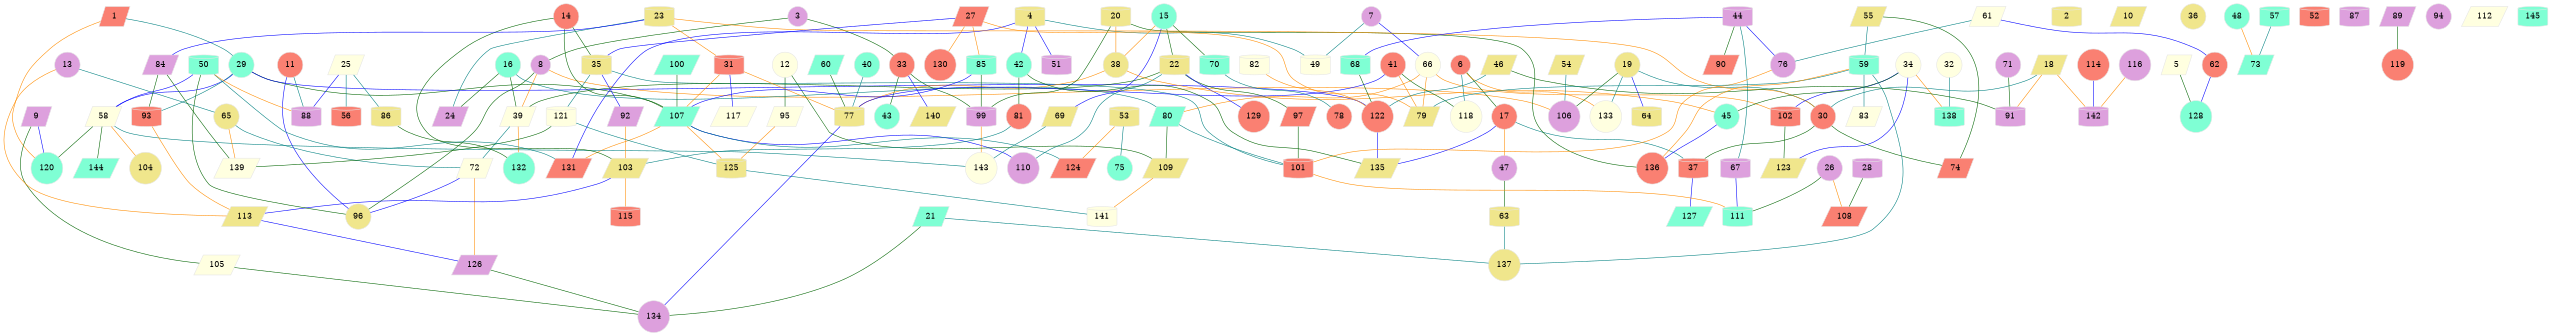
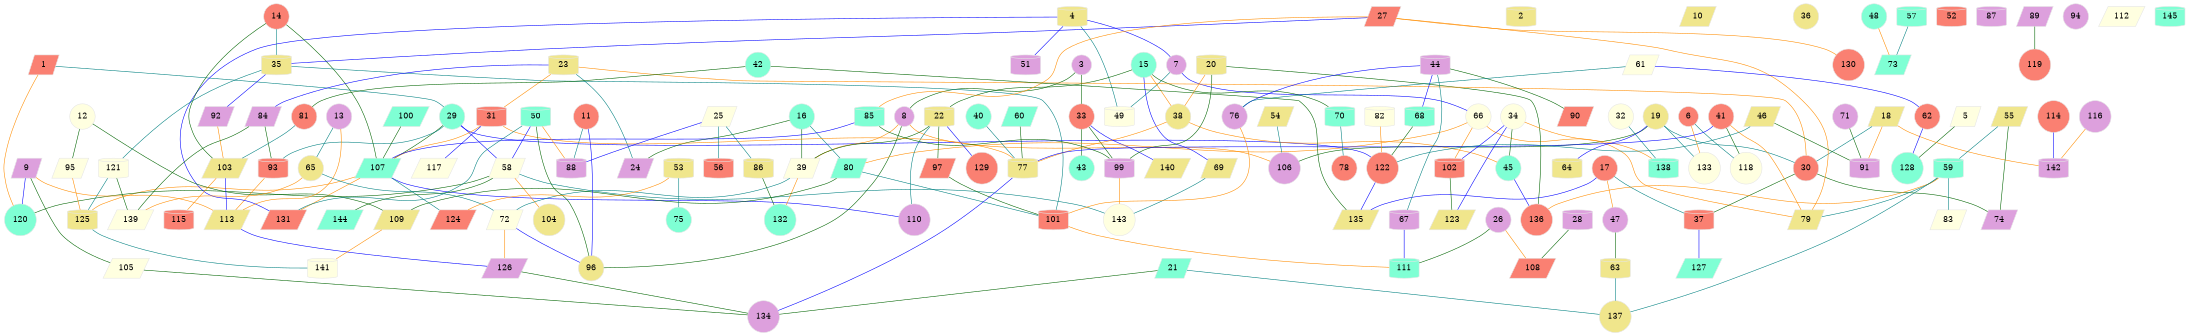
  graph {
    node [color=gray90 fillcolor=khaki shape=circle style=filled]
    edge [color=darkgreen]
    1 [fillcolor=salmon shape=parallelogram]
    29 [fillcolor=aquamarine]
    120 [fillcolor=aquamarine]
    107 [fillcolor=aquamarine shape=parallelogram]
    58 [fillcolor=lightyellow shape=parallelogram]
    93 [fillcolor=salmon shape=cylinder]
    122 [fillcolor=salmon]
    2 [shape=cylinder]
    3 [fillcolor=plum]
    8 [fillcolor=plum]
    33 [fillcolor=salmon]
    39 [fillcolor=lightyellow shape=parallelogram]
    96
    106 [fillcolor=plum]
    99 [fillcolor=plum shape=cylinder]
    43 [fillcolor=aquamarine]
    140 [shape=parallelogram]
    4 [shape=cylinder]
    7 [fillcolor=plum]
    49 [fillcolor=lightyellow shape=cylinder]
    51 [fillcolor=plum shape=cylinder]
    131 [fillcolor=salmon shape=parallelogram]
    66 [fillcolor=lightyellow]
    5 [fillcolor=lightyellow shape=parallelogram]
    128 [fillcolor=aquamarine]
    6 [fillcolor=salmon]
    17 [fillcolor=salmon]
    118 [fillcolor=lightyellow]
    133 [fillcolor=lightyellow]
    37 [fillcolor=salmon shape=cylinder]
    47 [fillcolor=plum]
    135 [shape=parallelogram]
    80 [fillcolor=aquamarine shape=parallelogram]
    79 [shape=parallelogram]
    102 [fillcolor=salmon shape=cylinder]
    72 [fillcolor=lightyellow shape=parallelogram]
    132 [fillcolor=aquamarine]
    9 [fillcolor=plum shape=parallelogram]
    105 [fillcolor=lightyellow shape=parallelogram]
    113 [shape=parallelogram]
    134 [fillcolor=plum]
    126 [fillcolor=plum shape=parallelogram]
    10 [shape=parallelogram]
    11 [fillcolor=salmon]
    88 [fillcolor=plum shape=cylinder]
    12 [fillcolor=lightyellow]
    95 [fillcolor=lightyellow shape=parallelogram]
    109 [shape=parallelogram]
    125 [shape=cylinder]
    141 [fillcolor=lightyellow shape=cylinder]
    13 [fillcolor=plum]
    65
    139 [fillcolor=lightyellow shape=parallelogram]
    14 [fillcolor=salmon]
    35 [shape=cylinder]
    103 [shape=parallelogram]
    92 [fillcolor=plum shape=parallelogram]
    101 [fillcolor=salmon shape=cylinder]
    121 [fillcolor=lightyellow shape=cylinder]
    115 [fillcolor=salmon shape=cylinder]
    110 [fillcolor=plum]
    124 [fillcolor=salmon shape=parallelogram]
    15 [fillcolor=aquamarine]
    22 [shape=cylinder]
    38
    69 [shape=parallelogram]
    70 [fillcolor=aquamarine shape=cylinder]
    97 [fillcolor=salmon shape=parallelogram]
    129 [fillcolor=salmon]
    77 [shape=cylinder]
    45 [fillcolor=aquamarine]
    143 [fillcolor=lightyellow]
    78 [fillcolor=salmon]
    16 [fillcolor=aquamarine]
    24 [fillcolor=plum shape=parallelogram]
    127 [fillcolor=aquamarine shape=parallelogram]
    63 [shape=cylinder]
    18 [shape=parallelogram]
    30 [fillcolor=salmon]
    91 [fillcolor=plum shape=cylinder]
    142 [fillcolor=plum shape=cylinder]
-   74 [fillcolor=salmon shape=parallelogram]
+   74 [fillcolor=plum shape=parallelogram]
    19
    64 [shape=cylinder]
    20 [shape=cylinder]
    136 [fillcolor=salmon]
    21 [fillcolor=aquamarine shape=parallelogram]
    137
    23 [shape=cylinder]
    31 [fillcolor=salmon shape=cylinder]
    84 [fillcolor=plum shape=parallelogram]
    117 [fillcolor=lightyellow shape=parallelogram]
    25 [fillcolor=lightyellow shape=parallelogram]
    56 [fillcolor=salmon shape=cylinder]
    86 [shape=cylinder]
    26 [fillcolor=plum]
    108 [fillcolor=salmon shape=parallelogram]
    111 [fillcolor=aquamarine shape=cylinder]
    27 [fillcolor=salmon shape=parallelogram]
    85 [fillcolor=aquamarine shape=cylinder]
    130 [fillcolor=salmon]
    28 [fillcolor=plum shape=cylinder]
    104
    144 [fillcolor=aquamarine shape=parallelogram]
    32 [fillcolor=lightyellow]
    138 [fillcolor=aquamarine shape=cylinder]
    34 [fillcolor=lightyellow]
    123 [shape=parallelogram]
    36
    40 [fillcolor=aquamarine]
    41 [fillcolor=salmon]
    42 [fillcolor=aquamarine]
    81 [fillcolor=salmon]
    44 [fillcolor=plum shape=cylinder]
    67 [fillcolor=plum shape=cylinder]
    68 [fillcolor=aquamarine shape=cylinder]
    76 [fillcolor=plum]
    90 [fillcolor=salmon shape=parallelogram]
    46 [shape=parallelogram]
    48 [fillcolor=aquamarine]
    73 [fillcolor=aquamarine shape=parallelogram]
    50 [fillcolor=aquamarine shape=cylinder]
    52 [fillcolor=salmon shape=cylinder]
    53 [shape=cylinder]
    75 [fillcolor=aquamarine]
    54 [shape=parallelogram]
    55 [shape=parallelogram]
    59 [fillcolor=aquamarine shape=cylinder]
    83 [fillcolor=lightyellow shape=parallelogram]
    57 [fillcolor=aquamarine shape=cylinder]
    60 [fillcolor=aquamarine shape=parallelogram]
    61 [fillcolor=lightyellow shape=parallelogram]
    62 [fillcolor=salmon]
    71 [fillcolor=plum]
    82 [fillcolor=lightyellow shape=cylinder]
    87 [fillcolor=plum shape=cylinder]
    89 [fillcolor=plum shape=parallelogram]
    119 [fillcolor=salmon]
    94 [fillcolor=plum]
    100 [fillcolor=aquamarine shape=parallelogram]
    112 [fillcolor=lightyellow shape=parallelogram]
    114 [fillcolor=salmon]
    116 [fillcolor=plum]
    145 [fillcolor=aquamarine shape=cylinder]
    1 -- 29 [color=teal]
    1 -- 120 [color=darkorange]
    29 -- 107
    29 -- 58 [color=blue]
    29 -- 93 [color=teal]
    29 -- 122 [color=blue]
    107 -- 131 [color=darkorange]
    107 -- 125 [color=darkorange]
    107 -- 110 [color=blue]
    107 -- 124 [color=teal]
    58 -- 120
    58 -- 143 [color=teal]
    58 -- 104 [color=darkorange]
    58 -- 144
    93 -- 113 [color=darkorange]
    122 -- 135 [color=blue]
    3 -- 8
    3 -- 33
    8 -- 39 [color=darkorange]
    8 -- 96
    8 -- 106 [color=darkorange]
    33 -- 99
    33 -- 43
    33 -- 140 [color=blue]
    39 -- 72 [color=teal]
    39 -- 132 [color=darkorange]
    99 -- 143 [color=darkorange]
-   4 -- 42 [color=blue]
+   4 -- 7 [color=blue]
    4 -- 49 [color=teal]
    4 -- 51 [color=blue]
    4 -- 131 [color=blue]
    7 -- 49 [color=teal]
    7 -- 66 [color=blue]
    66 -- 80 [color=darkorange]
    66 -- 79 [color=darkorange]
    66 -- 102 [color=darkorange]
    5 -- 128
-   6 -- 17
    6 -- 118 [color=teal]
    6 -- 133 [color=darkorange]
    17 -- 37 [color=teal]
    17 -- 47 [color=darkorange]
    17 -- 135 [color=blue]
    37 -- 127 [color=blue]
    47 -- 63
    80 -- 109
    80 -- 101 [color=teal]
    102 -- 123
    72 -- 96 [color=blue]
    72 -- 126 [color=darkorange]
    9 -- 120 [color=blue]
    9 -- 105
+   9 -- 113 [color=darkorange]
    105 -- 134
    113 -- 126 [color=blue]
    126 -- 134
    11 -- 96 [color=blue]
    11 -- 88 [color=teal]
    12 -- 95
    12 -- 109
    95 -- 125 [color=darkorange]
    109 -- 141 [color=darkorange]
    125 -- 141 [color=teal]
    13 -- 113 [color=darkorange]
    13 -- 65 [color=teal]
    65 -- 72 [color=teal]
    65 -- 139 [color=darkorange]
    14 -- 107
-   14 -- 35
+   14 -- 35 [color=teal]
    14 -- 103
    35 -- 92 [color=blue]
    35 -- 101 [color=teal]
    35 -- 121 [color=teal]
    103 -- 113 [color=blue]
    103 -- 115 [color=darkorange]
    92 -- 103 [color=darkorange]
    101 -- 111 [color=darkorange]
    121 -- 125 [color=teal]
    121 -- 139
    15 -- 22
    15 -- 38 [color=darkorange]
    15 -- 69 [color=blue]
    15 -- 70
    22 -- 39
    22 -- 110 [color=teal]
    22 -- 97
    22 -- 129 [color=blue]
    38 -- 77 [color=darkorange]
    38 -- 45 [color=darkorange]
    69 -- 143 [color=teal]
    70 -- 78 [color=teal]
    97 -- 101
    77 -- 134 [color=blue]
    45 -- 136 [color=blue]
    16 -- 39
    16 -- 80 [color=teal]
    16 -- 24
    63 -- 137 [color=teal]
    18 -- 30 [color=teal]
    18 -- 91 [color=darkorange]
    18 -- 142 [color=darkorange]
    30 -- 37
    30 -- 74
    19 -- 106
    19 -- 133 [color=teal]
    19 -- 30 [color=teal]
    19 -- 64 [color=blue]
    20 -- 99
    20 -- 38 [color=darkorange]
    20 -- 136
    21 -- 134
    21 -- 137 [color=teal]
    23 -- 24 [color=teal]
    23 -- 30 [color=darkorange]
    23 -- 31 [color=darkorange]
    23 -- 84 [color=blue]
    31 -- 107 [color=darkorange]
    31 -- 77 [color=darkorange]
    31 -- 117 [color=blue]
    84 -- 93
    84 -- 139
    25 -- 88 [color=blue]
    25 -- 56 [color=teal]
    25 -- 86 [color=teal]
    86 -- 132
    26 -- 108 [color=darkorange]
    26 -- 111
    27 -- 79 [color=darkorange]
    27 -- 35 [color=blue]
    27 -- 85 [color=darkorange]
    27 -- 130 [color=darkorange]
    85 -- 107 [color=blue]
    85 -- 99
    28 -- 108
    32 -- 138 [color=teal]
    34 -- 102 [color=blue]
    34 -- 45
    34 -- 138 [color=darkorange]
    34 -- 123 [color=blue]
    40 -- 77 [color=teal]
    41 -- 118
    41 -- 79 [color=darkorange]
    41 -- 77 [color=blue]
    42 -- 135
    42 -- 81
    81 -- 103 [color=teal]
    44 -- 67 [color=teal]
    44 -- 68 [color=blue]
    44 -- 76 [color=blue]
    44 -- 90
    67 -- 111 [color=blue]
    68 -- 122
    76 -- 101 [color=darkorange]
    46 -- 122 [color=teal]
    46 -- 91
    48 -- 73 [color=darkorange]
    50 -- 58 [color=blue]
    50 -- 96
    50 -- 131 [color=teal]
    50 -- 88 [color=darkorange]
    53 -- 124 [color=darkorange]
    53 -- 75 [color=teal]
    54 -- 106 [color=teal]
    55 -- 74
    55 -- 59 [color=teal]
    59 -- 79 [color=teal]
    59 -- 136 [color=darkorange]
    59 -- 137 [color=teal]
    59 -- 83 [color=teal]
    57 -- 73 [color=teal]
    60 -- 77
    61 -- 76 [color=teal]
    61 -- 62 [color=blue]
    62 -- 128 [color=blue]
    71 -- 91
    82 -- 122 [color=darkorange]
    89 -- 119
    100 -- 107
    114 -- 142 [color=blue]
    116 -- 142 [color=darkorange]
  }
